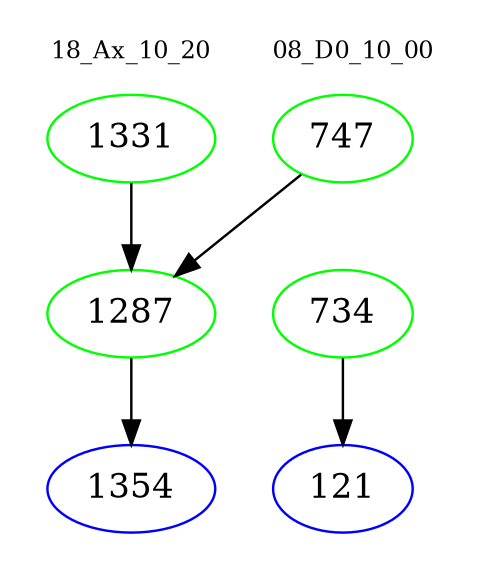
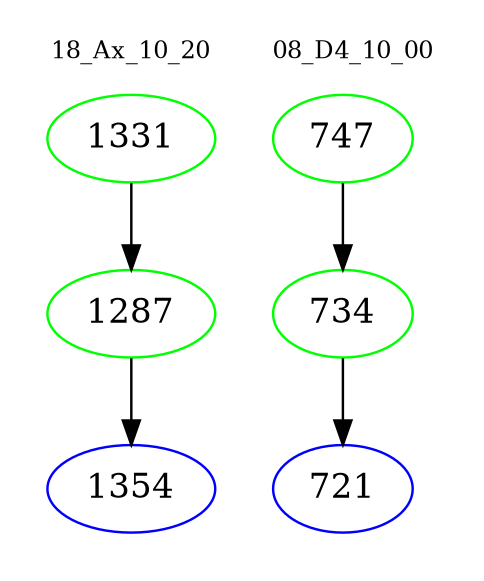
  digraph {
    node [color=green]
    edge [color=black]
    n1 [label=1331]
    n2 [label=1287]
    n3 [color=blue label=1354]
    n4 [label=747]
    n5 [label=734]
-   n6 [color=blue label=121]
+   n6 [color=blue label=721]
    subgraph cluster_1 {
      color=white
      fontsize=10
      label="18_Ax_10_20"
      n1
      n2
      n3
    }
    subgraph cluster_2 {
      color=white
      fontsize=10
-     label="08_D0_10_00"
+     label="08_D4_10_00"
      n4
      n5
      n6
    }
    n1 -> n2
    n2 -> n3
-   n4 -> n2
+   n4 -> n5
    n5 -> n6
  }
